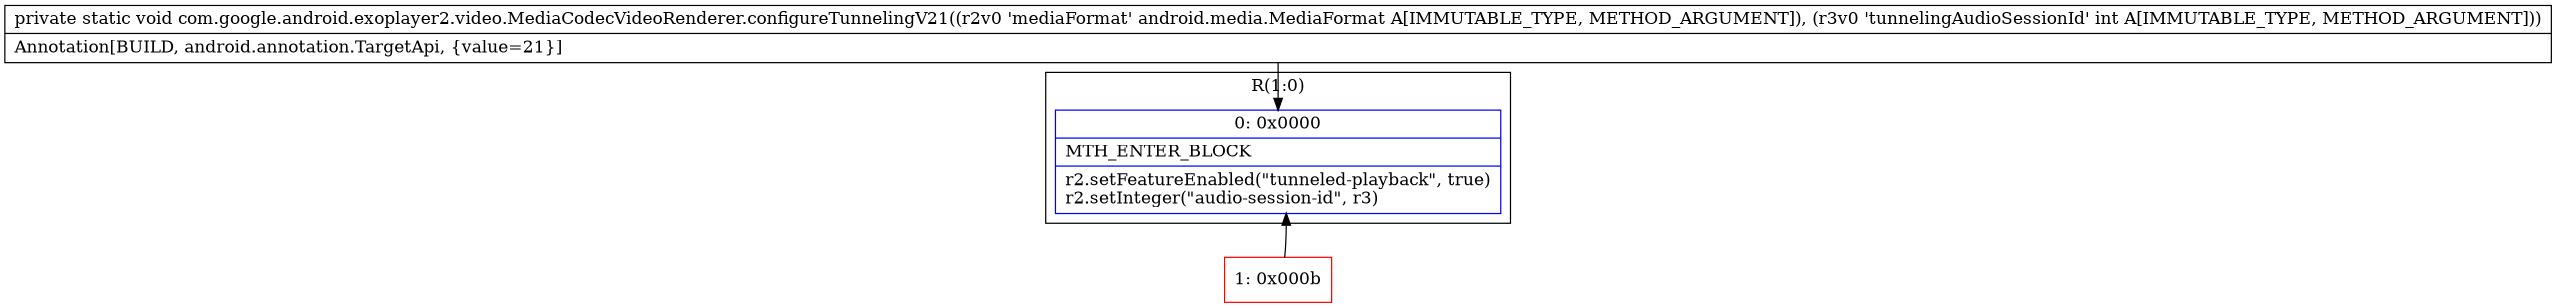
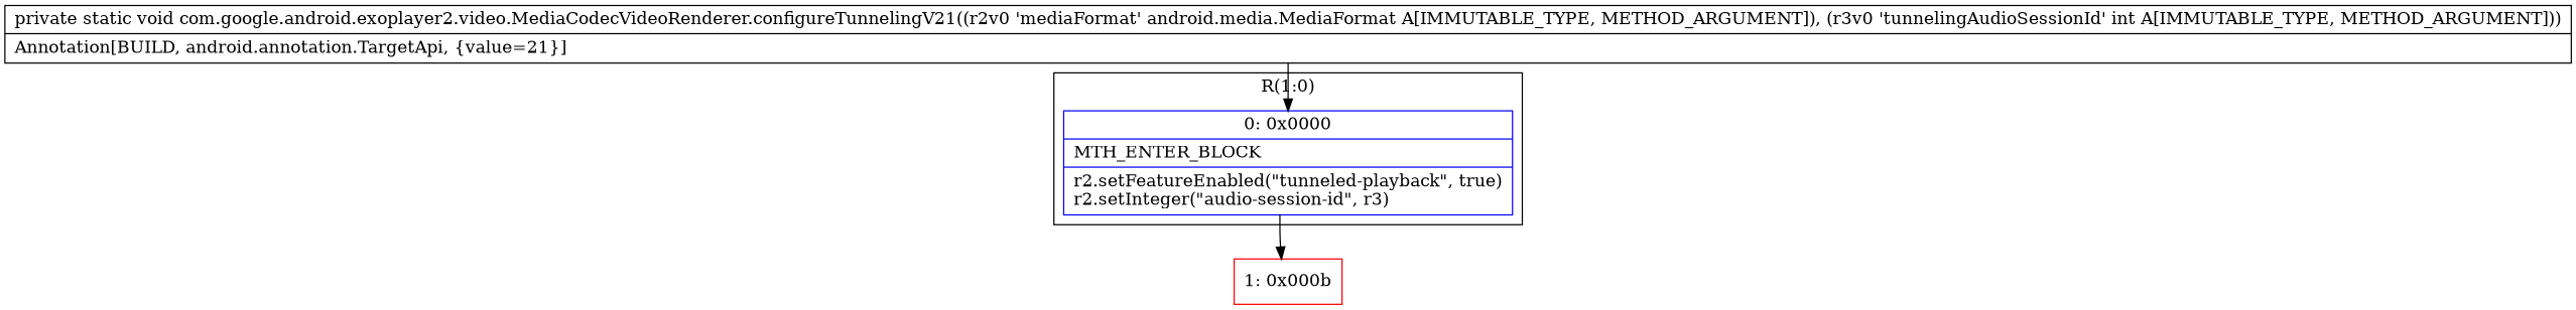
  digraph {
    node [shape=record]
    n1 [color=blue label="{0\:\ 0x0000|MTH_ENTER_BLOCK\l|r2.setFeatureEnabled(\"tunneled\-playback\", true)\lr2.setInteger(\"audio\-session\-id\", r3)\l}"]
    n2 [color=red label="{1\:\ 0x000b}"]
    n3 [label="{private static void com.google.android.exoplayer2.video.MediaCodecVideoRenderer.configureTunnelingV21((r2v0 'mediaFormat' android.media.MediaFormat A[IMMUTABLE_TYPE, METHOD_ARGUMENT]), (r3v0 'tunnelingAudioSessionId' int A[IMMUTABLE_TYPE, METHOD_ARGUMENT]))  | Annotation[BUILD, android.annotation.TargetApi, \{value=21\}]\l}"]
    subgraph cluster_1 {
      label="R(1:0)"
      n1
    }
-   n2 -> n1
+   n1 -> n2
    n3 -> n1
  }
